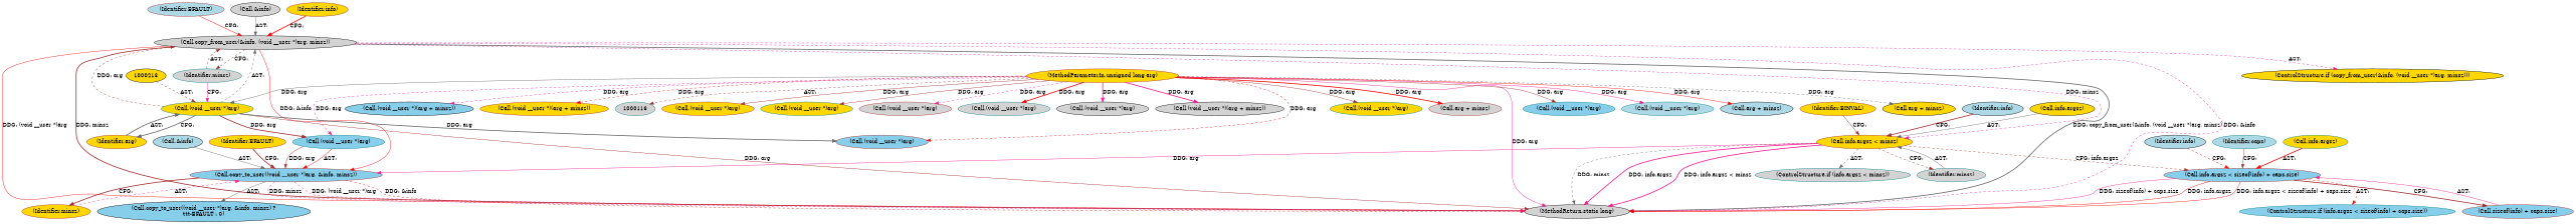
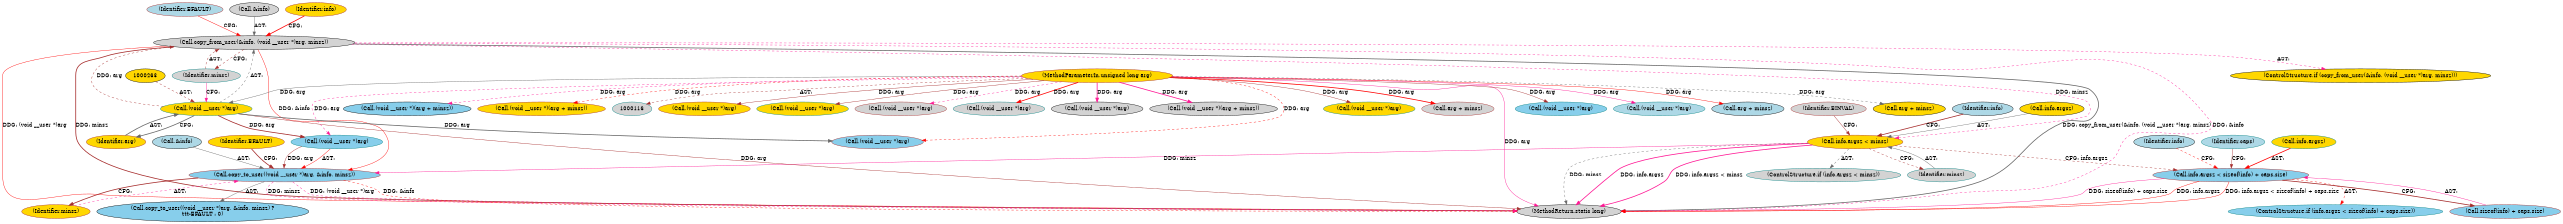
  digraph {
    node [color=brown fillcolor=gold style=filled]
    edge [color=brown style=solid]
    n1 [color=black fillcolor=lightgrey label="(Call,copy_from_user(&info, (void __user *)arg, minsz))"]
    n2 [label="(Call,info.argsz < minsz)"]
    n3 [fillcolor=skyblue label="(Call,copy_to_user((void __user *)arg, &info, minsz))"]
    n4 [color=black label="(ControlStructure,if (copy_from_user(&info, (void __user *)arg, minsz)))"]
    n5 [color=black fillcolor=lightgrey label="(MethodReturn,static long)"]
    n6 [color=teal fillcolor=lightgrey label="(Identifier,minsz)"]
    n7 [fillcolor=skyblue label="(Call,info.argsz < sizeof(info) + caps.size)"]
    n8 [color=teal fillcolor=lightgrey label="(ControlStructure,if (info.argsz < minsz))"]
    n9 [color=teal fillcolor=lightgrey label="(Identifier,minsz)"]
    n10 [color=black fillcolor=skyblue label="(Call,copy_to_user((void __user *)arg, &info, minsz) ?\n\t\t\t-EFAULT : 0)"]
    n11 [label="(Identifier,minsz)"]
    n12 [color=teal label="(Call,(void __user *)arg)"]
    n13 [fillcolor=skyblue label="(Call,(void __user *)arg)"]
    n14 [color=teal fillcolor=skyblue label="(Call,(void __user *)arg)"]
    n15 [label="(Identifier,arg)"]
    n16 [label="(MethodParameterIn,unsigned long arg)"]
    n17 [label="(Call,(void __user *)arg)"]
    n18 [color=teal label="(Call,(void __user *)arg)"]
    n19 [fillcolor=lightgrey label="(Call,(void __user *)arg)"]
    n20 [color=teal fillcolor=lightgrey label="(Call,(void __user *)arg)"]
    n21 [color=black fillcolor=lightgrey label="(Call,(void __user *)arg)"]
    n22 [color=black fillcolor=lightgrey label="(Call,(void __user *)(arg + minsz))"]
    n23 [color=teal label="(Call,(void __user *)arg)"]
    n24 [fillcolor=lightgrey label="(Call,arg + minsz)"]
    n25 [color=teal fillcolor=skyblue label="(Call,(void __user *)arg)"]
    n26 [color=teal fillcolor=lightblue label="(Call,(void __user *)arg)"]
    n27 [color=black fillcolor=lightblue label="(Call,arg + minsz)"]
    n28 [color=black label="(Call,arg + minsz)"]
    n29 [color=black fillcolor=skyblue label="(Call,(void __user *)(arg + minsz))"]
    n30 [label="(Call,(void __user *)(arg + minsz))"]
    1000116 [color=teal fillcolor=lightgrey]
    n32 [color=teal fillcolor=skyblue label="(ControlStructure,if (info.argsz < sizeof(info) + caps.size))"]
    n33 [fillcolor=skyblue label="(Call,sizeof(info) + caps.size)"]
    n34 [color=black fillcolor=lightblue label="(Identifier,info)"]
    n35 [color=teal label="(Call,info.argsz)"]
    n36 [fillcolor=lightblue label="(Identifier,EFAULT)"]
    n37 [color=black label="(Call,info.argsz)"]
-   n38 [label="(Identifier,EINVAL)"]
+   n38 [fillcolor=lightgrey label="(Identifier,EINVAL)"]
    n39 [color=black fillcolor=lightgrey label="(Call,&info)"]
    n40 [label="(Identifier,EFAULT)"]
    n41 [color=black fillcolor=lightblue label="(Call,&info)"]
    n42 [color=black fillcolor=lightblue label="(Identifier,info)"]
    n43 [color=teal fillcolor=lightblue label="(Identifier,caps)"]
    n44 [label="(Identifier,info)"]
-   1000213 [color=black]
+   1000213 [color=black label=1000263]
    n1 -> n2 [color=deeppink label="DDG: minsz" style=dashed]
    n1 -> n3 [color=red label="DDG: &info"]
    n1 -> n4 [color=deeppink label="AST: " style=dashed]
    n1 -> n5 [color=gray40 label="DDG: copy_from_user(&info, (void __user *)arg, minsz)" style=bold]
    n1 -> n5 [color=deeppink label="DDG: &info" style=dashed]
    n1 -> n5 [color=red label="DDG: (void __user *)arg"]
    n1 -> n5 [label="DDG: minsz" style=bold]
    n1 -> n6 [label="CFG: " style=dashed]
-   n2 -> n3 [color=deeppink label="DDG: arg"]
+   n2 -> n3 [color=deeppink label="DDG: minsz"]
    n2 -> n5 [color=deeppink label="DDG: info.argsz" style=bold]
    n2 -> n5 [color=deeppink label="DDG: info.argsz < minsz" style=bold]
    n2 -> n5 [color=gray40 label="DDG: minsz" style=dashed]
    n2 -> n7 [label="CFG: info.argsz" style=dashed]
    n2 -> n8 [color=gray40 label="AST: " style=dashed]
    n2 -> n9 [label="CFG: " style=dashed]
    n3 -> n5 [color=deeppink label="DDG: (void __user *)arg" style=dashed]
    n3 -> n5 [color=red label="DDG: &info" style=dashed]
    n3 -> n5 [color=deeppink label="DDG: minsz" style=dashed]
    n3 -> n10 [color=gray40 label="AST: "]
    n3 -> n11 [label="CFG: " style=bold]
    n6 -> n1 [label="AST: " style=dashed]
    n6 -> n12 [color=deeppink label="CFG: "]
    n7 -> n5 [color=deeppink label="DDG: sizeof(info) + caps.size"]
    n7 -> n5 [color=red label="DDG: info.argsz"]
    n7 -> n5 [color=red label="DDG: info.argsz < sizeof(info) + caps.size"]
    n7 -> n32 [color=red label="AST: " style=dashed]
    n7 -> n33 [label="CFG: " style=bold]
    n9 -> n2 [color=gray40 label="AST: "]
    n11 -> n3 [color=deeppink label="AST: " style=dashed]
    n12 -> n1 [color=gray40 label="AST: " style=dashed]
    n12 -> n1 [label="DDG: arg" style=dashed]
    n12 -> n5 [label="DDG: arg"]
    n12 -> n13 [color=gray40 label="DDG: arg" style=bold]
    n12 -> n14 [label="DDG: arg" style=bold]
    n12 -> n15 [color=gray40 label="CFG: " style=bold]
    n14 -> n3 [color=red label="AST: "]
    n14 -> n3 [label="DDG: arg"]
    n15 -> n12 [color=gray40 label="AST: " style=bold]
    n16 -> n5 [color=deeppink label="DDG: arg"]
    n16 -> n12 [color=gray40 label="DDG: arg"]
    n16 -> n13 [color=red label="DDG: arg" style=dashed]
    n16 -> n14 [color=deeppink label="DDG: arg" style=dashed]
    n16 -> n17 [label="DDG: arg"]
    n16 -> n18 [label="DDG: arg"]
    n16 -> n19 [color=deeppink label="DDG: arg" style=dashed]
    n16 -> n20 [color=red label="DDG: arg" style=bold]
    n16 -> n21 [color=deeppink label="DDG: arg" style=bold]
    n16 -> n22 [color=deeppink label="DDG: arg" style=bold]
    n16 -> n23 [label="DDG: arg"]
    n16 -> n24 [color=red label="DDG: arg" style=bold]
    n16 -> n25 [label="DDG: arg"]
    n16 -> n26 [color=deeppink label="DDG: arg"]
    n16 -> n27 [color=red label="DDG: arg"]
    n16 -> n28 [color=gray40 label="DDG: arg" style=dashed]
    n16 -> n29 [color=deeppink label="DDG: arg" style=dashed]
    n16 -> n30 [color=red label="DDG: arg" style=dashed]
    n16 -> 1000116 [label="AST: " style=dashed]
    n33 -> n7 [color=deeppink label="AST: "]
    n34 -> n2 [label="CFG: " style=bold]
    n35 -> n7 [color=red label="AST: " style=bold]
    n36 -> n1 [color=red label="CFG: "]
    n37 -> n2 [color=gray40 label="AST: "]
    n38 -> n2 [label="CFG: "]
    n39 -> n1 [color=gray40 label="AST: "]
    n40 -> n3 [label="CFG: " style=bold]
    n41 -> n3 [color=gray40 label="AST: "]
    n42 -> n7 [color=red label="CFG: " style=dashed]
    n43 -> n7 [label="CFG: "]
    n44 -> n1 [color=red label="CFG: " style=bold]
    1000213 -> n12 [label="AST: " style=dashed]
  }
